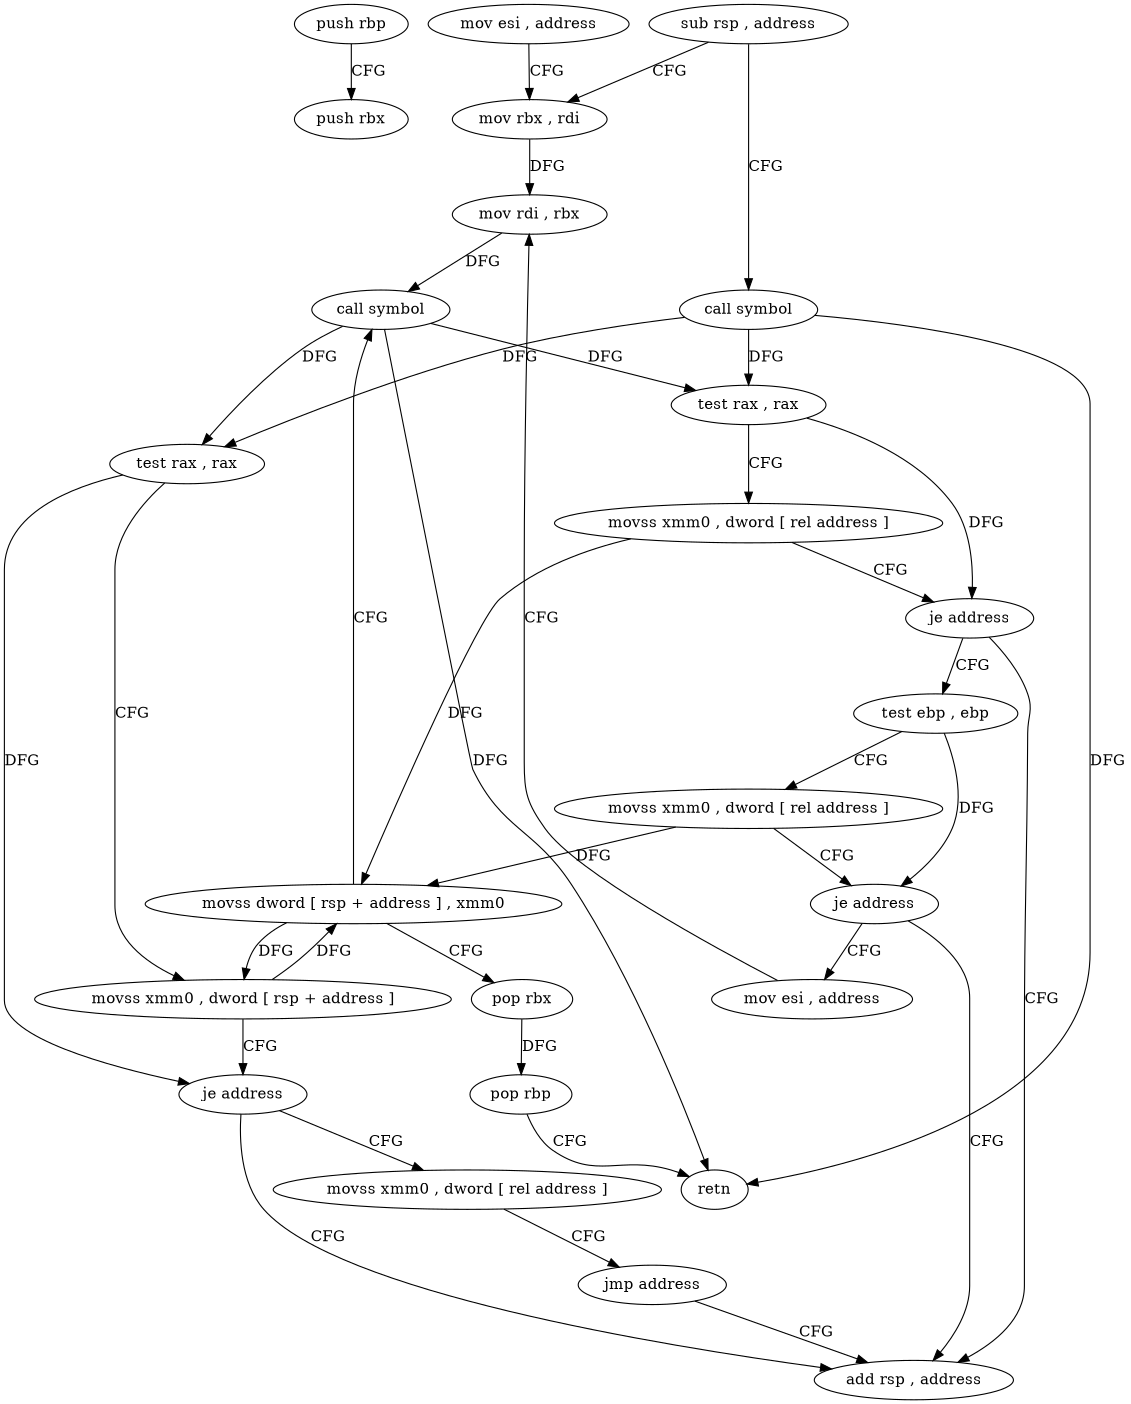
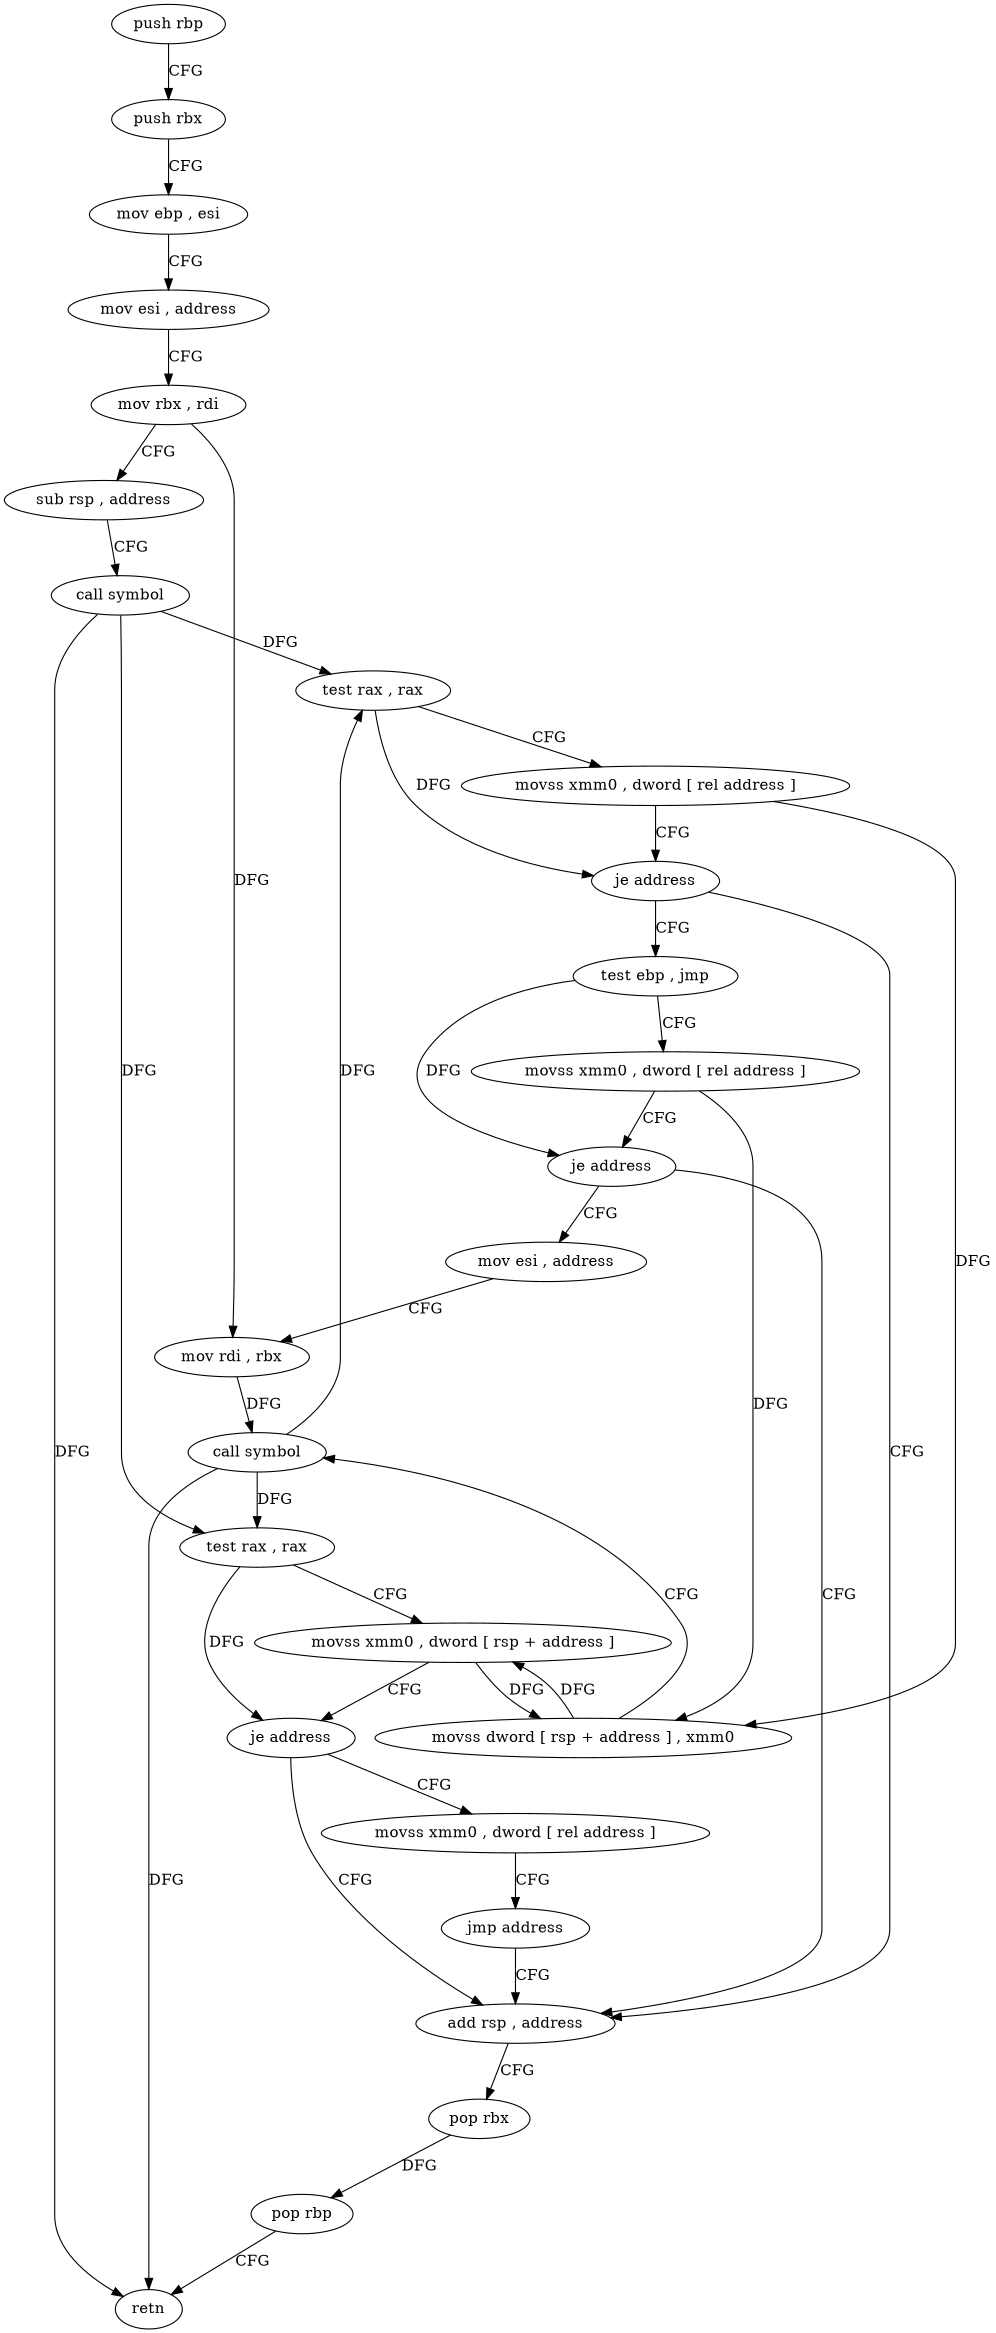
  digraph {
    n1 [label="push rbp"]
    n2 [label="push rbx"]
+   n3 [label="mov ebp , esi"]
    n4 [label="mov esi , address"]
    n5 [label="mov rbx , rdi"]
-   n6 [label="test ebp , ebp"]
+   n6 [label="test ebp , jmp"]
    n7 [label="movss xmm0 , dword [ rel address ]"]
    n8 [label="je address"]
    n9 [label="sub rsp , address"]
    n10 [label="mov rdi , rbx"]
    n11 [label="call symbol"]
    n12 [label="call symbol"]
    n13 [label="test rax , rax"]
    n14 [label=retn]
    n15 [label="test rax , rax"]
    n16 [label="movss xmm0 , dword [ rel address ]"]
    n17 [label="je address"]
    n18 [label="movss xmm0 , dword [ rsp + address ]"]
    n19 [label="je address"]
    n20 [label="movss dword [ rsp + address ] , xmm0"]
    n21 [label="add rsp , address"]
    n22 [label="pop rbx"]
    n23 [label="mov esi , address"]
    n24 [label="pop rbp"]
    n25 [label="movss xmm0 , dword [ rel address ]"]
    n26 [label="jmp address"]
    n1 -> n2 [label=CFG]
+   n2 -> n3 [label=CFG]
+   n3 -> n4 [label=CFG]
    n4 -> n5 [label=CFG]
-   n9 -> n5 [label=CFG]
+   n5 -> n9 [label=CFG]
    n5 -> n10 [label=DFG]
    n6 -> n7 [label=CFG]
    n6 -> n8 [label=DFG]
    n7 -> n8 [label=CFG]
    n7 -> n20 [label=DFG]
    n8 -> n21 [label=CFG]
    n8 -> n23 [label=CFG]
    n9 -> n11 [label=CFG]
    n10 -> n12 [label=DFG]
    n11 -> n13 [label=DFG]
    n11 -> n14 [label=DFG]
    n11 -> n15 [label=DFG]
    n12 -> n13 [label=DFG]
    n12 -> n14 [label=DFG]
    n12 -> n15 [label=DFG]
    n13 -> n16 [label=CFG]
    n13 -> n17 [label=DFG]
    n15 -> n18 [label=CFG]
    n15 -> n19 [label=DFG]
    n16 -> n17 [label=CFG]
    n16 -> n20 [label=DFG]
    n17 -> n6 [label=CFG]
    n17 -> n21 [label=CFG]
    n18 -> n19 [label=CFG]
    n18 -> n20 [label=DFG]
    n19 -> n21 [label=CFG]
    n19 -> n25 [label=CFG]
    n20 -> n12 [label=CFG]
    n20 -> n18 [label=DFG]
-   n20 -> n22 [label=CFG]
+   n21 -> n22 [label=CFG]
    n22 -> n24 [label=DFG]
    n23 -> n10 [label=CFG]
    n24 -> n14 [label=CFG]
    n25 -> n26 [label=CFG]
    n26 -> n21 [label=CFG]
  }
